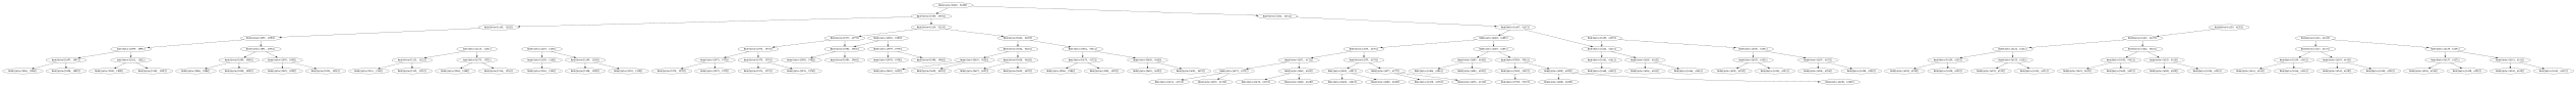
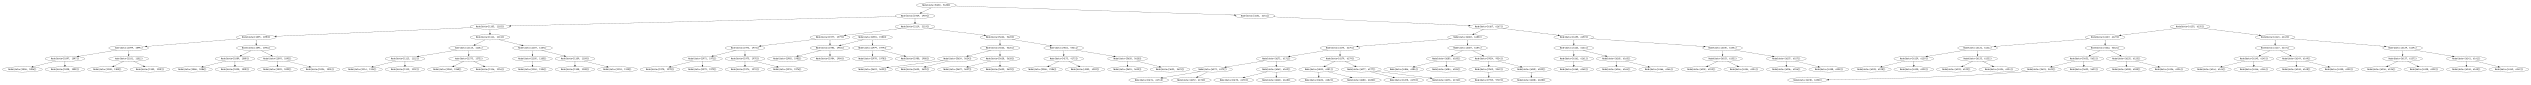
  digraph {
    fontname="JetBrains Mono"
    node [fontname="JetBrains Mono"]
    edge [fontname="JetBrains Mono"]
    n1 [label="Node{data=[5630, 5630]}"]
    n2 [label="Node{data=[1969, 1969]}"]
    n3 [label="Node{data=[6151, 6151]}"]
    n4 [label="Node{data=[1103, 1103]}"]
    n5 [label="Node{data=[2119, 2119]}"]
    n6 [label="Node{data=[6167, 6167]}"]
    n7 [label="Node{data=[1095, 1095]}"]
+   n8 [label="Node{data=[1111, 1111]}"]
    n9 [label="Node{data=[1977, 1977]}"]
    n10 [label="Node{data=[5622, 5622]}"]
    n11 [label="Node{data=[1091, 1091]}"]
    n12 [label="Node{data=[1099, 1099]}"]
    n13 [label="Node{data=[1107, 1107]}"]
    n14 [label="Node{data=[1115, 1115]}"]
    n15 [label="Node{data=[1089, 1089]}"]
    n16 [label="Node{data=[1093, 1093]}"]
    n17 [label="Node{data=[1097, 1097]}"]
    n18 [label="Node{data=[1101, 1101]}"]
    n19 [label="Node{data=[1086, 1086]}"]
    n20 [label="Node{data=[1090, 1090]}"]
    n21 [label="Node{data=[1092, 1092]}"]
    n22 [label="Node{data=[1094, 1094]}"]
    n23 [label="Node{data=[1096, 1096]}"]
    n24 [label="Node{data=[1098, 1098]}"]
    n25 [label="Node{data=[1100, 1100]}"]
    n26 [label="Node{data=[1102, 1102]}"]
    n27 [label="Node{data=[1105, 1105]}"]
    n28 [label="Node{data=[1109, 1109]}"]
    n29 [label="Node{data=[1113, 1113]}"]
    n30 [label="Node{data=[1373, 1373]}"]
    n31 [label="Node{data=[1104, 1104]}"]
    n32 [label="Node{data=[1108, 1108]}"]
    n33 [label="Node{data=[1110, 1110]}"]
    n34 [label="Node{data=[1112, 1112]}"]
    n35 [label="Node{data=[1114, 1114]}"]
    n36 [label="Node{data=[1116, 1116]}"]
    n37 [label="Node{data=[1968, 1968]}"]
    n38 [label="Node{data=[1973, 1973]}"]
    n39 [label="Node{data=[1983, 1983]}"]
    n40 [label="Node{data=[5564, 5564]}"]
    n41 [label="Node{data=[5626, 5626]}"]
    n42 [label="Node{data=[1971, 1971]}"]
    n43 [label="Node{data=[1975, 1975]}"]
    n44 [label="Node{data=[1981, 1981]}"]
    n45 [label="Node{data=[1979, 1979]}"]
    n46 [label="Node{data=[1970, 1970]}"]
    n47 [label="Node{data=[1972, 1972]}"]
    n48 [label="Node{data=[1974, 1974]}"]
    n49 [label="Node{data=[1976, 1976]}"]
    n50 [label="Node{data=[1978, 1978]}"]
    n51 [label="Node{data=[1980, 1980]}"]
    n52 [label="Node{data=[1982, 1982]}"]
    n53 [label="Node{data=[1984, 1984]}"]
    n54 [label="Node{data=[4173, 4173]}"]
    n55 [label="Node{data=[5620, 5620]}"]
    n56 [label="Node{data=[5624, 5624]}"]
    n57 [label="Node{data=[5628, 5628]}"]
    n58 [label="Node{data=[2186, 2186]}"]
    n59 [label="Node{data=[4203, 4203]}"]
    n60 [label="Node{data=[5615, 5615]}"]
    n61 [label="Node{data=[5621, 5621]}"]
    n62 [label="Node{data=[5623, 5623]}"]
    n63 [label="Node{data=[5625, 5625]}"]
    n64 [label="Node{data=[5627, 5627]}"]
    n65 [label="Node{data=[5629, 5629]}"]
    n66 [label="Node{data=[6135, 6135]}"]
    n67 [label="Node{data=[6127, 6127]}"]
    n68 [label="Node{data=[6143, 6143]}"]
    n69 [label="Node{data=[6159, 6159]}"]
    n70 [label="Node{data=[6183, 6183]}"]
    n71 [label="Node{data=[5662, 5662]}"]
    n72 [label="Node{data=[6131, 6131]}"]
    n73 [label="Node{data=[6139, 6139]}"]
    n74 [label="Node{data=[6147, 6147]}"]
    n75 [label="Node{data=[5632, 5632]}"]
    n76 [label="Node{data=[6125, 6125]}"]
    n77 [label="Node{data=[6129, 6129]}"]
    n78 [label="Node{data=[6133, 6133]}"]
    n79 [label="Node{data=[5631, 5631]}"]
    n80 [label="Node{data=[5633, 5633]}"]
    n81 [label="Node{data=[6100, 6100]}"]
    n82 [label="Node{data=[6126, 6126]}"]
    n83 [label="Node{data=[6128, 6128]}"]
    n84 [label="Node{data=[6130, 6130]}"]
    n85 [label="Node{data=[6132, 6132]}"]
    n86 [label="Node{data=[6134, 6134]}"]
    n87 [label="Node{data=[6137, 6137]}"]
    n88 [label="Node{data=[6141, 6141]}"]
    n89 [label="Node{data=[6145, 6145]}"]
    n90 [label="Node{data=[6149, 6149]}"]
    n91 [label="Node{data=[6136, 6136]}"]
    n92 [label="Node{data=[6138, 6138]}"]
    n93 [label="Node{data=[6140, 6140]}"]
    n94 [label="Node{data=[6142, 6142]}"]
    n95 [label="Node{data=[6144, 6144]}"]
    n96 [label="Node{data=[6146, 6146]}"]
    n97 [label="Node{data=[6148, 6148]}"]
    n98 [label="Node{data=[6150, 6150]}"]
    n99 [label="Node{data=[6155, 6155]}"]
    n100 [label="Node{data=[6163, 6163]}"]
    n101 [label="Node{data=[6175, 6175]}"]
    n102 [label="Node{data=[6187, 6187]}"]
    n103 [label="Node{data=[6153, 6153]}"]
    n104 [label="Node{data=[6157, 6157]}"]
    n105 [label="Node{data=[6161, 6161]}"]
    n106 [label="Node{data=[6165, 6165]}"]
    n107 [label="Node{data=[6152, 6152]}"]
    n108 [label="Node{data=[6154, 6154]}"]
    n109 [label="Node{data=[6156, 6156]}"]
    n110 [label="Node{data=[6158, 6158]}"]
    n111 [label="Node{data=[6160, 6160]}"]
    n112 [label="Node{data=[6164, 6164]}"]
    n113 [label="Node{data=[6166, 6166]}"]
    n114 [label="Node{data=[6171, 6171]}"]
    n115 [label="Node{data=[6179, 6179]}"]
    n116 [label="Node{data=[6185, 6185]}"]
    n117 [label="Node{data=[9524, 9524]}"]
    n118 [label="Node{data=[6169, 6169]}"]
    n119 [label="Node{data=[6173, 6173]}"]
    n120 [label="Node{data=[6177, 6177]}"]
    n121 [label="Node{data=[6181, 6181]}"]
    n122 [label="Node{data=[6168, 6168]}"]
    n123 [label="Node{data=[6170, 6170]}"]
    n124 [label="Node{data=[6172, 6172]}"]
    n125 [label="Node{data=[6174, 6174]}"]
    n126 [label="Node{data=[6176, 6176]}"]
    n127 [label="Node{data=[6178, 6178]}"]
    n128 [label="Node{data=[6180, 6180]}"]
    n129 [label="Node{data=[6182, 6182]}"]
    n130 [label="Node{data=[6184, 6184]}"]
    n131 [label="Node{data=[6186, 6186]}"]
    n132 [label="Node{data=[6189, 6189]}"]
    n133 [label="Node{data=[9549, 9549]}"]
    n134 [label="Node{data=[6188, 6188]}"]
    n135 [label="Node{data=[6190, 6190]}"]
    n136 [label="Node{data=[9719, 9719]}"]
    n1 -> n2
    n1 -> n3
    n2 -> n4
    n2 -> n5
    n3 -> n6
    n4 -> n7
+   n4 -> n8
    n5 -> n9
    n5 -> n10
-   n6 -> n100
+   n6 -> n69
    n6 -> n70
    n7 -> n11
    n7 -> n12
+   n8 -> n13
+   n8 -> n14
    n9 -> n38
    n9 -> n39
    n10 -> n40
    n10 -> n41
    n11 -> n15
    n11 -> n16
    n12 -> n17
    n12 -> n18
    n13 -> n27
    n13 -> n28
    n14 -> n29
    n14 -> n30
    n15 -> n19
    n15 -> n20
    n16 -> n21
    n16 -> n22
    n17 -> n23
    n17 -> n24
    n18 -> n25
    n18 -> n26
    n27 -> n31
    n28 -> n32
    n28 -> n33
    n29 -> n34
    n29 -> n35
    n30 -> n36
    n30 -> n37
    n38 -> n42
    n38 -> n43
    n39 -> n52
    n39 -> n53
    n40 -> n54
    n40 -> n55
    n41 -> n56
    n41 -> n57
    n42 -> n46
    n42 -> n47
    n43 -> n48
    n43 -> n49
    n44 -> n39
    n44 -> n45
    n45 -> n50
    n45 -> n51
    n54 -> n58
    n54 -> n59
    n55 -> n60
    n55 -> n61
    n56 -> n62
    n56 -> n63
    n57 -> n64
    n57 -> n65
    n66 -> n67
+   n66 -> n68
    n67 -> n71
    n67 -> n72
    n68 -> n73
    n68 -> n74
    n69 -> n99
    n69 -> n100
    n70 -> n101
    n70 -> n102
    n71 -> n75
    n71 -> n76
    n72 -> n77
    n72 -> n78
    n73 -> n87
    n73 -> n88
    n74 -> n89
    n74 -> n90
    n75 -> n79
    n75 -> n80
    n76 -> n81
    n76 -> n82
    n77 -> n83
    n77 -> n84
    n78 -> n85
    n78 -> n86
    n87 -> n91
    n87 -> n92
    n88 -> n93
    n88 -> n94
    n89 -> n95
    n89 -> n96
    n90 -> n97
    n90 -> n98
    n99 -> n103
    n99 -> n104
    n100 -> n105
    n100 -> n106
    n101 -> n114
    n101 -> n115
    n102 -> n116
    n102 -> n117
    n103 -> n107
    n103 -> n108
    n104 -> n109
    n104 -> n110
    n105 -> n111
    n106 -> n112
    n106 -> n113
    n114 -> n118
    n114 -> n119
    n115 -> n120
    n115 -> n121
    n116 -> n130
    n116 -> n131
    n117 -> n132
    n117 -> n133
    n118 -> n122
    n118 -> n123
    n119 -> n124
    n119 -> n125
    n120 -> n126
    n120 -> n127
    n121 -> n128
    n121 -> n129
    n132 -> n134
-   n132 -> n135
+   n79 -> n135
    n133 -> n136
  }
